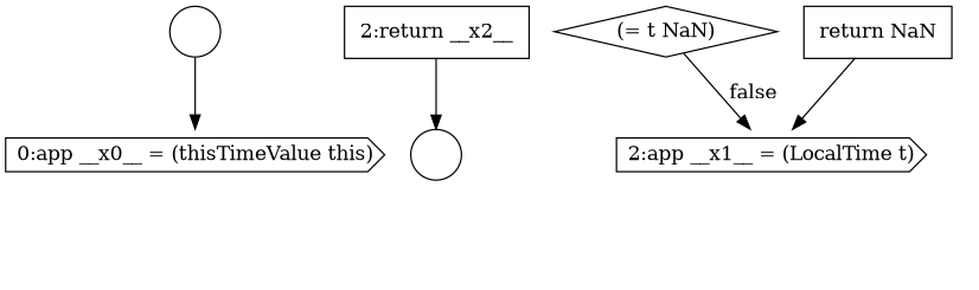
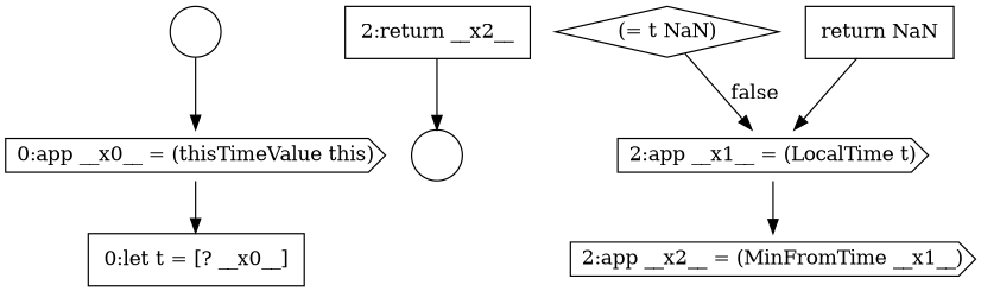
  digraph {
    node [color=black fillcolor=white shape=cds style=filled]
    edge [color=black]
    n1 [label=" " shape=circle]
    n2 [label=<<font color="black">0:app __x0__ = (thisTimeValue this)</font>>]
+   n3 [label=<<font color="black">     <table border="0" cellborder="1" cellspacing="0" cellpadding="10">       <tr><td align="left">0:let t = [? __x0__]</td></tr>     </table>   </font>> margin=0 shape=none]
    n4 [label=<<font color="black">     <table border="0" cellborder="1" cellspacing="0" cellpadding="10">       <tr><td align="left">2:return __x2__</td></tr>     </table>   </font>> margin=0 shape=none]
    n5 [label=" " shape=circle]
+   n6 [label=<<font color="black">2:app __x2__ = (MinFromTime __x1__)</font>>]
    n7 [label=<<font color="black">2:app __x1__ = (LocalTime t)</font>>]
    n8 [label=<<font color="black">(= t NaN)</font>> shape=diamond]
    n9 [label=<<font color="black">     <table border="0" cellborder="1" cellspacing="0" cellpadding="10">       <tr><td align="left">return NaN</td></tr>     </table>   </font>> margin=0 shape=none]
    n1 -> n2
+   n2 -> n3
    n4 -> n5
+   n7 -> n6
    n8 -> n7 [label=<<font color="black">false</font>>]
    n9 -> n7
  }
